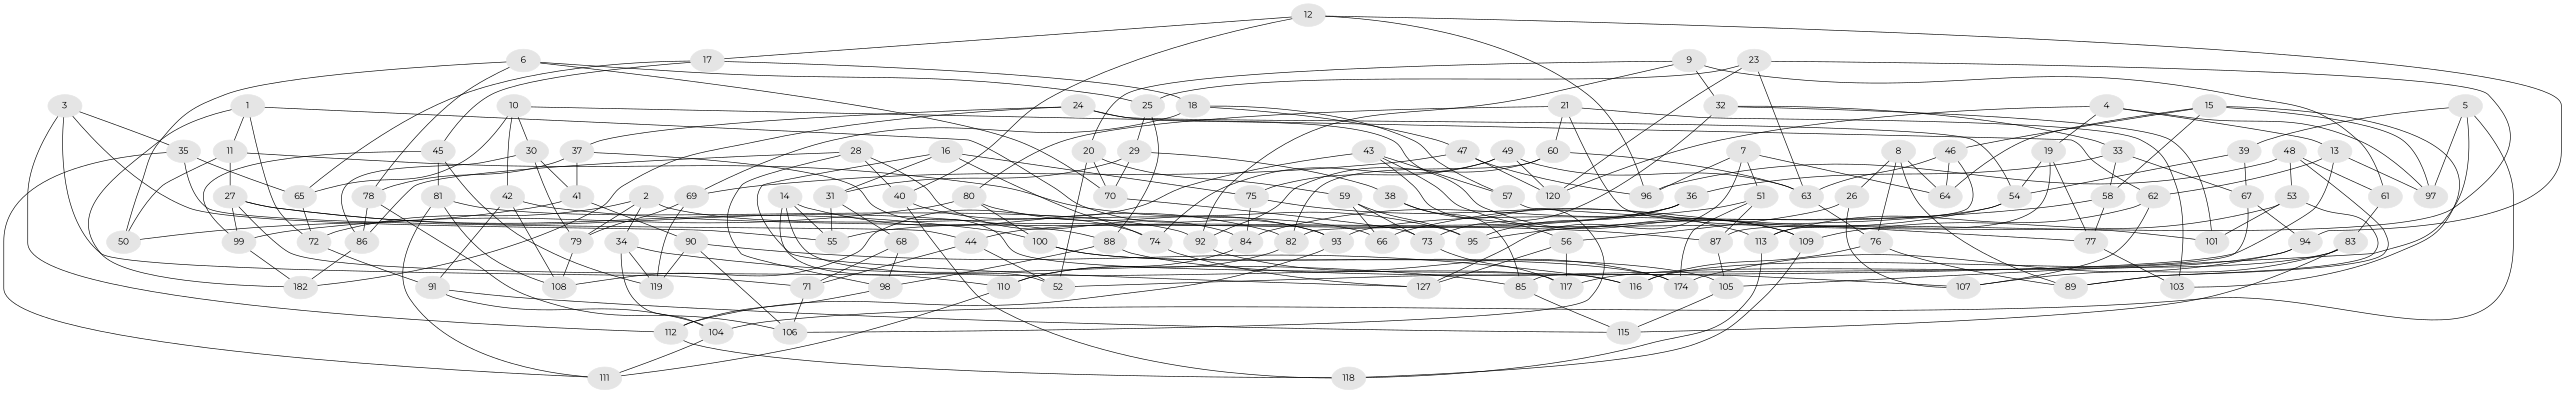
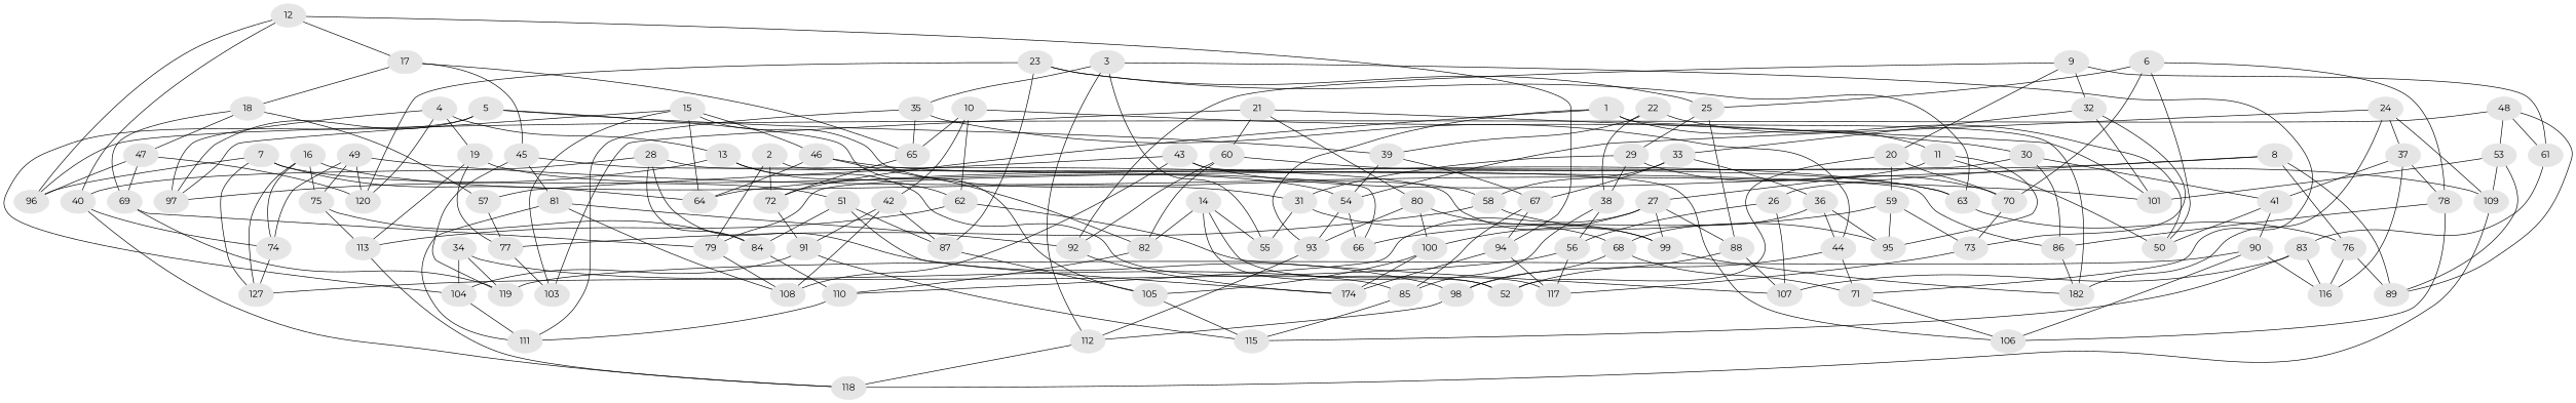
  graph {
    fontname=Montserrat
    node [color=gray90 fontname=Montserrat style=filled]
    edge [fontname=Montserrat]
    1
    11
    72
    93
    n5 [label=182]
    50
    95
    27
    91
    112
    2
    34
    66
    79
    104
    85
    119
    108
    3
    35
    55
    71
    65
    44
    111
    106
    118
    4
    13
    19
    97
    120
    62
    52
    54
    77
    113
    5
    39
    105
    67
    115
    6
    25
    70
    78
    29
    88
    73
    86
    7
    51
    64
    96
    n55 [label=127]
    87
    84
    n58 [label=174]
    8
    26
    76
    89
    56
    107
    116
    9
    20
    32
    61
    92
    59
    101
    33
    83
    10
    30
    42
    41
    57
    12
    17
    40
    94
    18
    45
    74
    117
    14
    82
    110
    15
    46
    58
    103
    63
    16
    31
    75
    68
    47
    69
    99
    81
    21
    60
    80
    100
+   22
    38
    23
    24
    37
    109
    98
    28
    90
    36
    43
    48
    53
    49
    1 -- 11
    1 -- 72
    1 -- 93
    1 -- n5
    11 -- 50
    11 -- 95
    11 -- 27
    72 -- 91
    93 -- 112
    27 -- 88
    27 -- 110
    27 -- 99
    27 -- 100
    91 -- 104
    91 -- 115
    112 -- 118
    2 -- 72
-   2 -- 34
    2 -- 66
    2 -- 79
    34 -- 104
    34 -- 85
    34 -- 119
    79 -- 108
    104 -- 111
    85 -- 115
    3 -- 112
    3 -- 35
    3 -- 55
    3 -- 71
    35 -- 65
    35 -- 44
    35 -- 111
    71 -- 106
    65 -- 72
    44 -- 71
    44 -- 52
    4 -- 13
    4 -- 19
    4 -- 97
    4 -- 120
    13 -- 97
    13 -- 62
    13 -- 52
    19 -- 54
    19 -- 77
    19 -- 113
    62 -- 113
    62 -- 107
    54 -- 93
    54 -- 66
    77 -- 103
    113 -- 118
    5 -- 104
    5 -- 97
    5 -- 39
    5 -- 105
    39 -- 54
    39 -- 67
    105 -- 115
    67 -- 85
    67 -- 94
    6 -- 50
    6 -- 25
    6 -- 70
    6 -- 78
    25 -- 29
    25 -- 88
    70 -- 73
    78 -- 106
    78 -- 86
    29 -- 70
    29 -- 31
    29 -- 38
    88 -- 107
    88 -- 98
    73 -- 117
    86 -- n5
    7 -- 51
    7 -- 64
    7 -- 96
    7 -- n55
    51 -- 87
    51 -- 84
    51 -- n58
    87 -- 105
    84 -- 110
    8 -- 64
    8 -- 26
    8 -- 76
    8 -- 89
    26 -- 56
    26 -- 107
    76 -- 89
    76 -- 116
    56 -- n55
    56 -- 117
    9 -- 20
    9 -- 32
    9 -- 61
    9 -- 92
    20 -- 52
    20 -- 70
    20 -- 59
    32 -- 73
    32 -- 101
    32 -- 33
    61 -- 83
    92 -- n58
    59 -- 95
    59 -- 66
    59 -- 73
    33 -- 67
    33 -- 58
    33 -- 36
    83 -- 115
    83 -- 107
    83 -- 116
    10 -- 65
    10 -- 62
    10 -- 30
    10 -- 42
    30 -- 79
    30 -- 86
    30 -- 41
    42 -- 91
    42 -- 108
    42 -- 87
    41 -- 50
    41 -- 90
    57 -- 77
    12 -- 96
    12 -- 17
    12 -- 40
    12 -- 94
    17 -- 65
    17 -- 18
    17 -- 45
    40 -- 118
    40 -- 74
    94 -- n58
    94 -- 117
    18 -- 57
    18 -- 47
    18 -- 69
    45 -- 119
    45 -- 99
    45 -- 81
    74 -- n55
    14 -- 55
    14 -- 52
    14 -- 117
    14 -- 82
    82 -- 110
    110 -- 111
    15 -- 97
    15 -- 64
    15 -- 46
    15 -- 58
    15 -- 103
    46 -- 64
    46 -- 82
    46 -- 63
    58 -- 95
    58 -- 77
    63 -- 76
    16 -- n55
    16 -- 74
    16 -- 31
    16 -- 75
    31 -- 55
    31 -- 68
    75 -- 113
    75 -- 84
    68 -- 71
    68 -- 98
    47 -- 120
    47 -- 96
    47 -- 69
    69 -- 79
    69 -- 119
    99 -- n5
    81 -- 108
    81 -- 111
    81 -- 92
    21 -- 101
    21 -- 103
    21 -- 60
    21 -- 80
    60 -- 92
    60 -- 82
    60 -- 63
    80 -- 93
    80 -- 99
    80 -- 100
    100 -- 105
    100 -- n58
+   22 -- 50
+   22 -- 39
+   22 -- 38
    38 -- 85
    38 -- 56
    23 -- 120
    23 -- 25
    23 -- 87
    23 -- 63
    24 -- n5
    24 -- 54
    24 -- 37
    24 -- 109
    37 -- 78
    37 -- 116
    37 -- 41
    109 -- 118
    98 -- 112
    28 -- 86
    28 -- 84
    28 -- 40
    28 -- 98
    90 -- 119
    90 -- 106
    90 -- 116
    36 -- 95
-   36 -- 55
+   36 -- 68
    36 -- 44
    43 -- 108
    43 -- 106
    43 -- 57
    43 -- 109
    48 -- 96
    48 -- 89
    48 -- 61
    48 -- 53
    53 -- 89
    53 -- 101
    53 -- 109
    49 -- 120
-   49 -- 63
+   49 -- 101
    49 -- 74
    49 -- 75
  }
